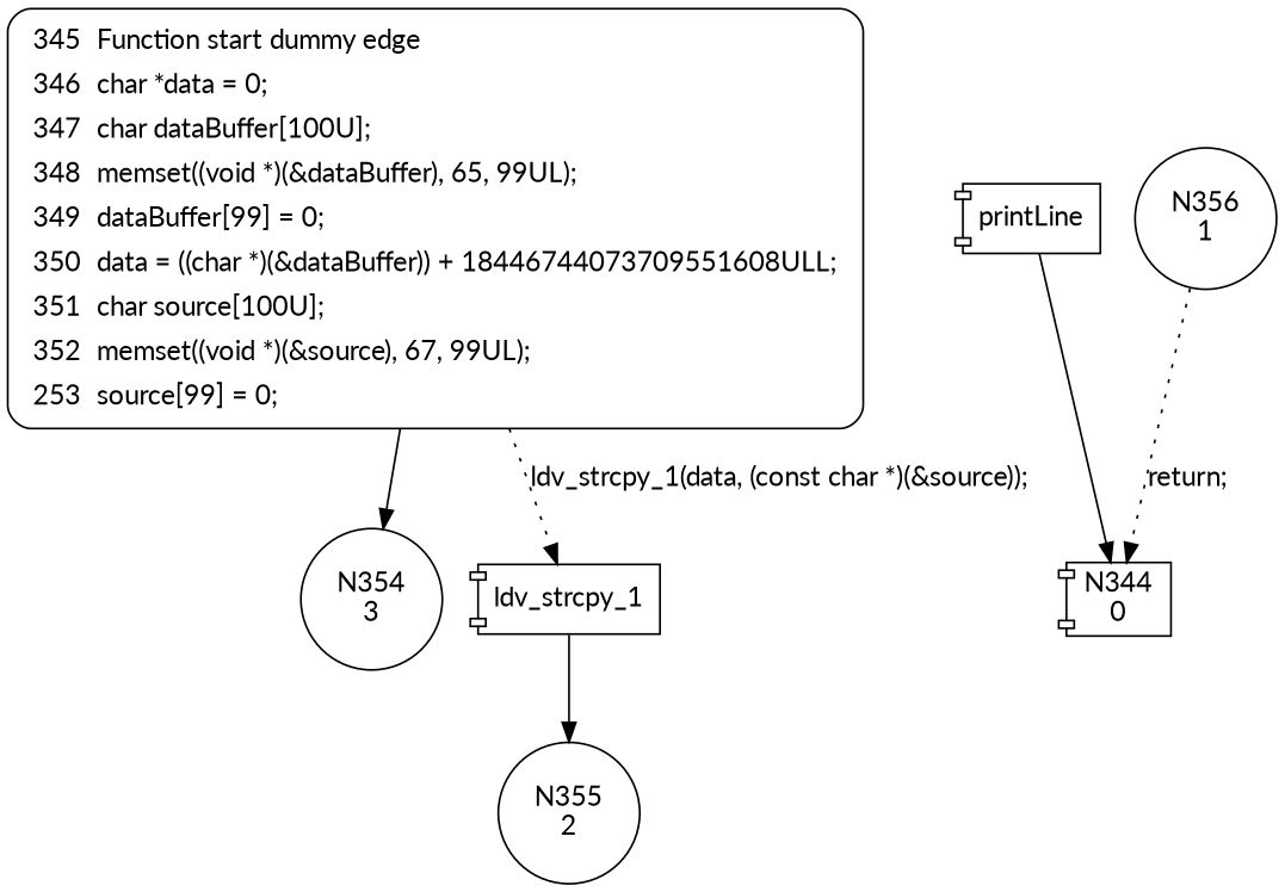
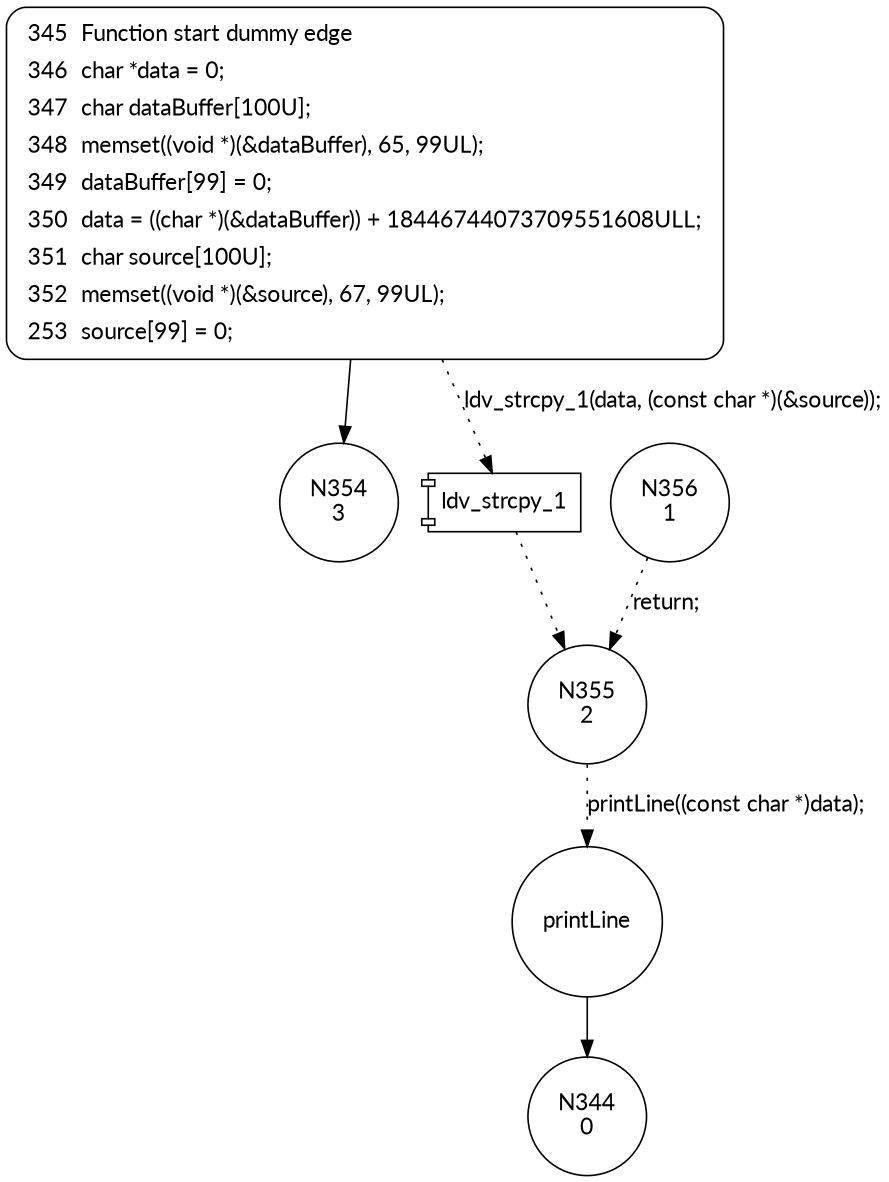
  digraph {
    fontname=Lato
    node [fontname=Lato shape=circle]
    edge [fontname=Lato style=solid]
    n1 [label="N354\n3"]
    n2 [label=ldv_strcpy_1 shape=component]
    n3 [label="N355\n2"]
-   n4 [label=printLine shape=component]
-   n5 [label="N344\n0" shape=component]
+   n4 [label=printLine]
+   n5 [label="N344\n0"]
    n6 [label="N356\n1"]
    n7 [fillcolor=white label=<<table border="0" cellborder="0" cellpadding="3" bgcolor="white"><tr><td align="right">345</td><td align="left">Function start dummy edge</td></tr><tr><td align="right">346</td><td align="left">char *data = 0;</td></tr><tr><td align="right">347</td><td align="left">char dataBuffer[100U];</td></tr><tr><td align="right">348</td><td align="left">memset((void *)(&amp;dataBuffer), 65, 99UL);</td></tr><tr><td align="right">349</td><td align="left">dataBuffer[99] = 0;</td></tr><tr><td align="right">350</td><td align="left">data = ((char *)(&amp;dataBuffer)) + 18446744073709551608ULL;</td></tr><tr><td align="right">351</td><td align="left">char source[100U];</td></tr><tr><td align="right">352</td><td align="left">memset((void *)(&amp;source), 67, 99UL);</td></tr><tr><td align="right">253</td><td align="left">source[99] = 0;</td></tr></table>> penwidth=1 shape=Mrecord style="filled,bold"]
-   n2 -> n3
+   n2 -> n3 [style=dotted]
+   n3 -> n4 [label="printLine((const char *)data);" style=dotted]
    n4 -> n5
-   n6 -> n5 [label="return;" style=dotted]
+   n6 -> n3 [label="return;" style=dotted]
    n7 -> n1
    n7 -> n2 [label="ldv_strcpy_1(data, (const char *)(&source));" style=dotted]
  }
